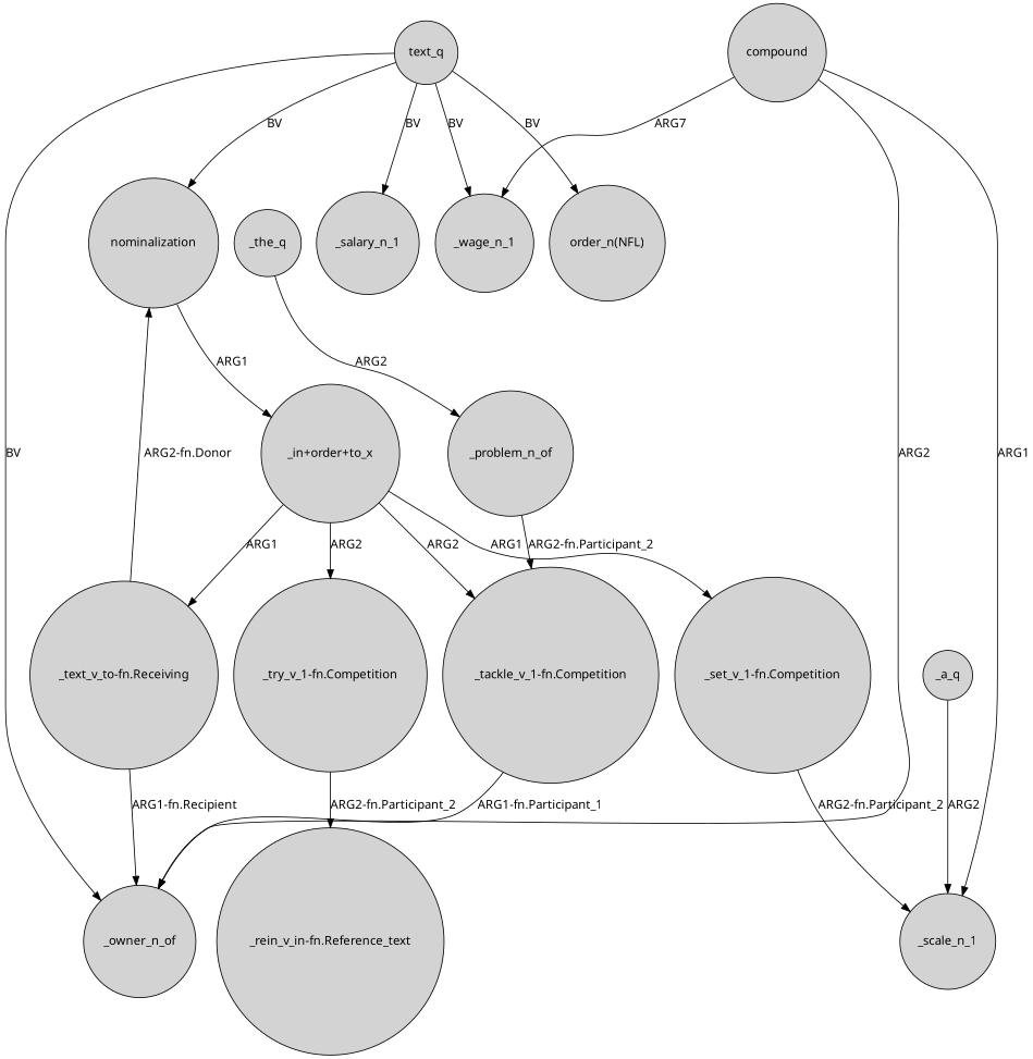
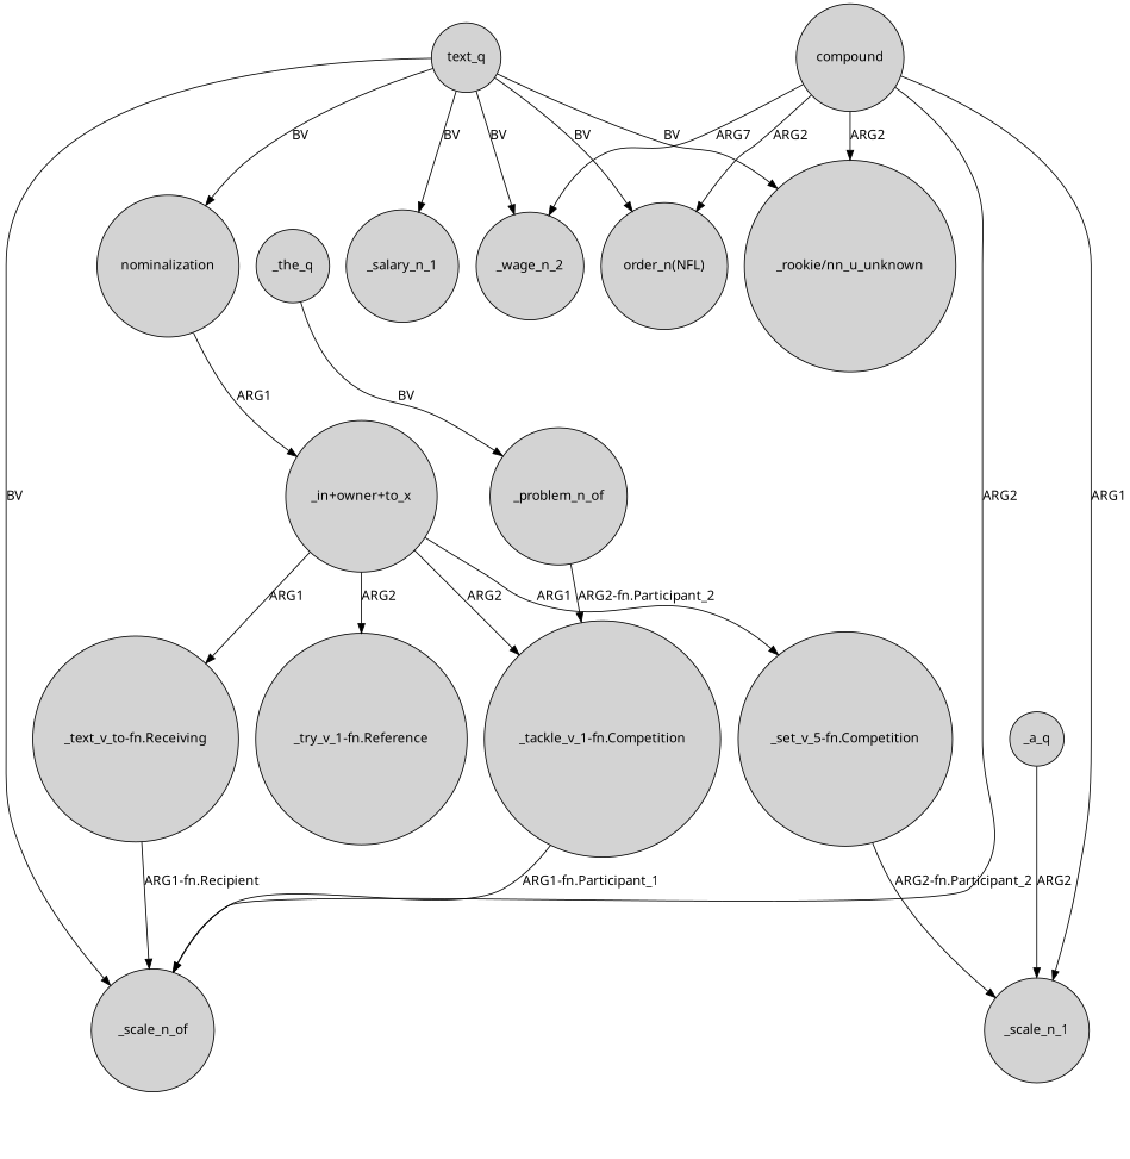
  digraph {
    fontname="Noto Sans"
    node [fontname="Noto Sans" shape=circle style=filled]
    edge [fontname="Noto Sans"]
    nominalization
-   "_in+order+to_x"
+   "_in+order+to_x" [label="_in+owner+to_x"]
    "_tackle_v_1-fn.Competition"
    n4 [label="_text_v_to-fn.Receiving"]
-   "_try_v_1-fn.Competition"
-   "_set_v_1-fn.Competition"
-   _owner_n_of
-   "_rein_v_in-fn.Reference_text"
+   "_try_v_1-fn.Competition" [label="_try_v_1-fn.Reference"]
+   "_set_v_1-fn.Competition" [label="_set_v_5-fn.Competition"]
+   _owner_n_of [label=_scale_n_of]
    _scale_n_1
    _problem_n_of
    n11 [label=text_q]
    _salary_n_1
    n13 [label="order_n(NFL)"]
-   _wage_n_1
+   "_rookie/nn_u_unknown"
+   _wage_n_1 [label=_wage_n_2]
    compound
    _a_q
    _the_q
    nominalization -> "_in+order+to_x" [label=ARG1]
    "_in+order+to_x" -> "_tackle_v_1-fn.Competition" [label=ARG2]
    "_in+order+to_x" -> n4 [label=ARG1]
    "_in+order+to_x" -> "_try_v_1-fn.Competition" [label=ARG2]
    "_in+order+to_x" -> "_set_v_1-fn.Competition" [label=ARG1]
    "_tackle_v_1-fn.Competition" -> _owner_n_of [label="ARG1-fn.Participant_1"]
-   n4 -> nominalization [label="ARG2-fn.Donor"]
    n4 -> _owner_n_of [label="ARG1-fn.Recipient"]
-   "_try_v_1-fn.Competition" -> "_rein_v_in-fn.Reference_text" [label="ARG2-fn.Participant_2"]
    "_set_v_1-fn.Competition" -> _scale_n_1 [label="ARG2-fn.Participant_2"]
    _problem_n_of -> "_tackle_v_1-fn.Competition" [label="ARG2-fn.Participant_2"]
    n11 -> nominalization [label=BV]
    n11 -> _owner_n_of [label=BV]
    n11 -> _salary_n_1 [label=BV]
    n11 -> n13 [label=BV]
+   n11 -> "_rookie/nn_u_unknown" [label=BV]
    n11 -> _wage_n_1 [label=BV]
    compound -> _owner_n_of [label=ARG2]
    compound -> _scale_n_1 [label=ARG1]
+   compound -> n13 [label=ARG2]
+   compound -> "_rookie/nn_u_unknown" [label=ARG2]
    compound -> _wage_n_1 [label=ARG7]
    _a_q -> _scale_n_1 [label=ARG2]
-   _the_q -> _problem_n_of [label=ARG2]
+   _the_q -> _problem_n_of [label=BV]
  }
